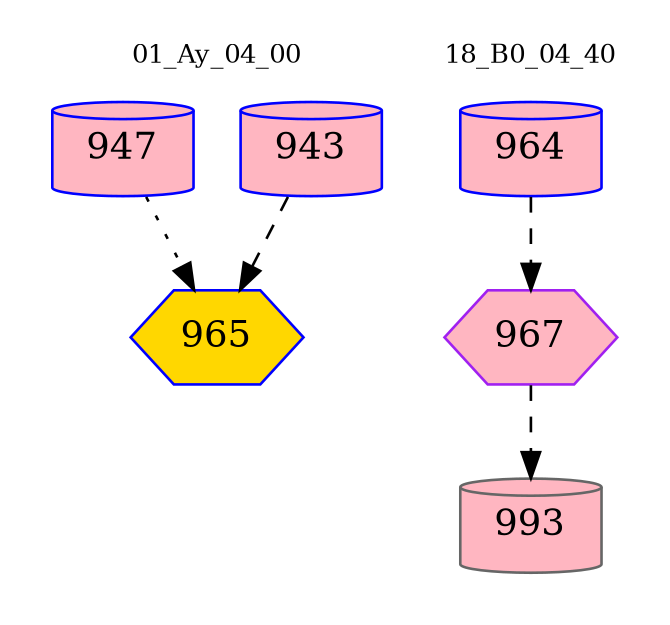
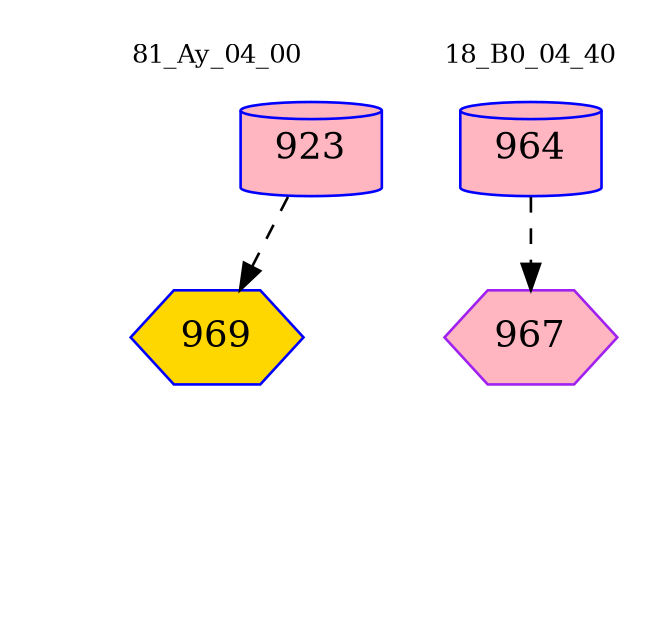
  digraph {
    node [color=blue fillcolor=lightpink shape=cylinder style=filled]
    edge [color=black style=dashed]
-   n1 [label=943]
-   n2 [label=947]
-   n3 [fillcolor=gold label=965 shape=hexagon]
+   n1 [label=923]
+   n3 [fillcolor=gold label=969 shape=hexagon]
    n4 [label=964]
    n5 [color=purple label=967 shape=hexagon]
-   n6 [color=gray40 label=993]
    subgraph cluster_1 {
      color=white
      fontsize=10
-     label="01_Ay_04_00"
+     label="81_Ay_04_00"
      n1
-     n2
      n3
    }
    subgraph cluster_2 {
      color=white
      fontsize=10
      label="18_B0_04_40"
      n4
      n5
-     n6
    }
    n1 -> n3
-   n2 -> n3 [style=dotted]
    n4 -> n5
-   n5 -> n6
  }
